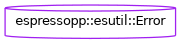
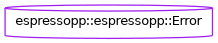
  digraph {
    rankdir=LR
-   n1 [color=purple fillcolor=white fontname=Helvetica fontsize=10 height=0.2 label="espressopp::esutil::Error" shape=cylinder style=filled width=0.4]
+   n1 [color=purple fillcolor=white fontname=Helvetica fontsize=10 height=0.2 label="espressopp::espressopp::Error" shape=cylinder style=filled width=0.4]
  }
